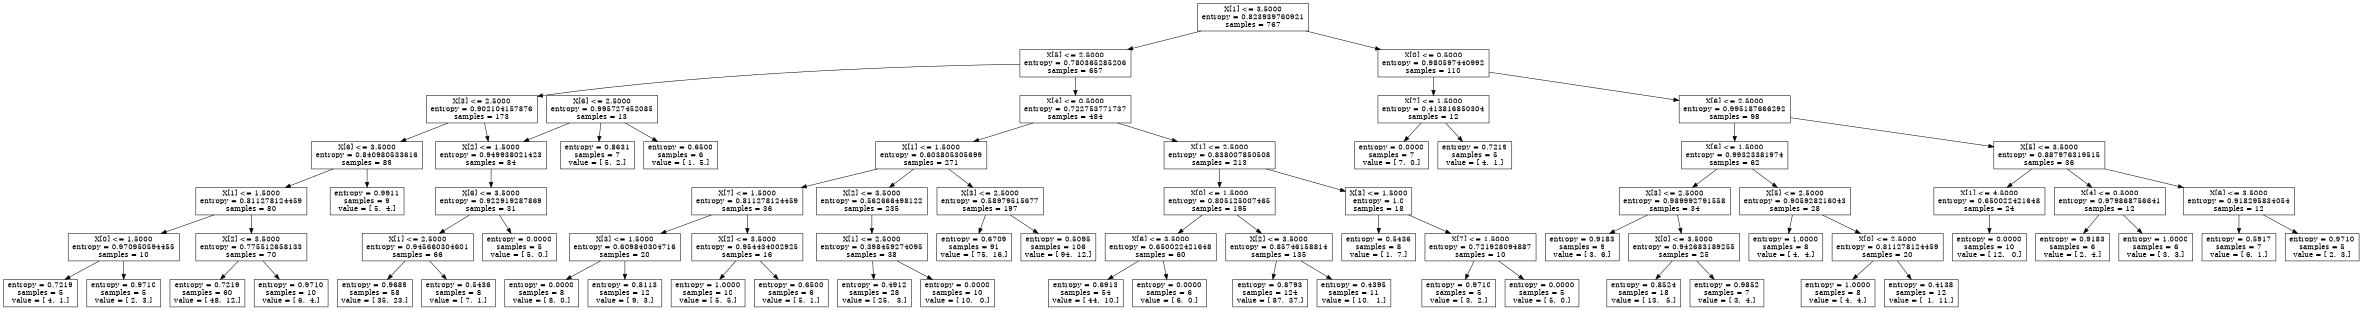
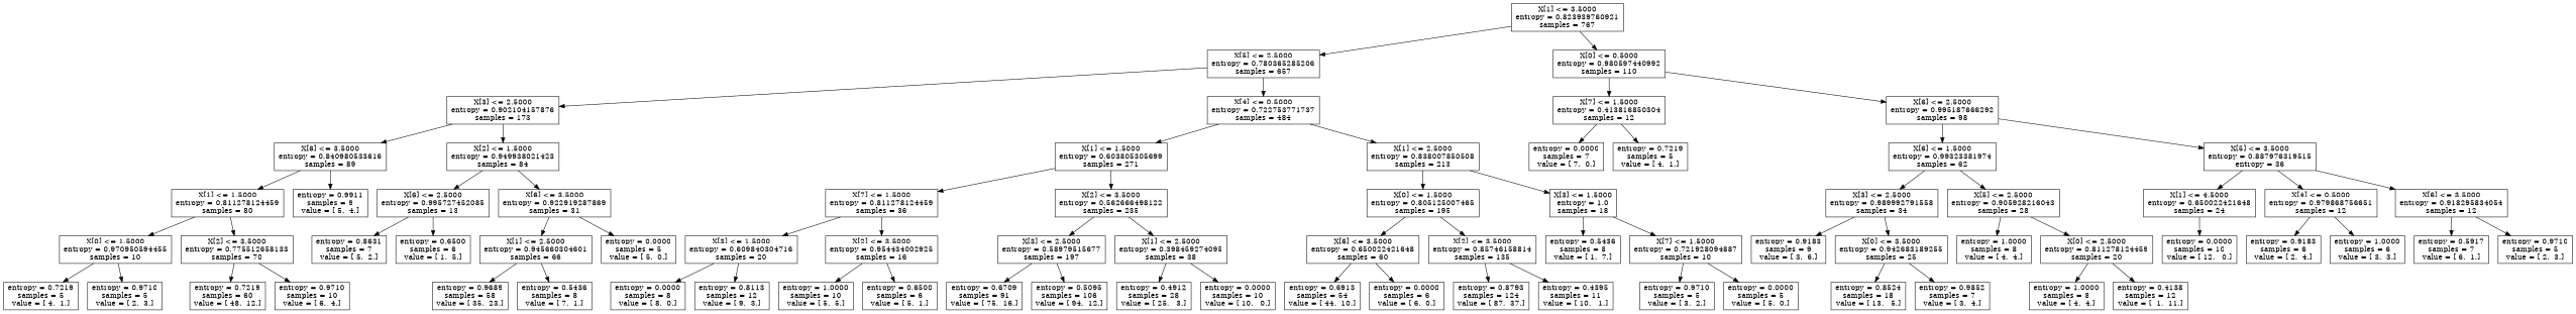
  digraph {
    node [shape=box]
    n1 [label="X[1] <= 3.5000\nentropy = 0.823939760921\nsamples = 767"]
    n2 [label="X[5] <= 2.5000\nentropy = 0.780365285206\nsamples = 657"]
    n3 [label="X[0] <= 0.5000\nentropy = 0.980597440992\nsamples = 110"]
    n4 [label="X[3] <= 2.5000\nentropy = 0.902104157876\nsamples = 173"]
    n5 [label="X[4] <= 0.5000\nentropy = 0.722753771737\nsamples = 484"]
    n6 [label="X[7] <= 1.5000\nentropy = 0.413816850304\nsamples = 12"]
    n7 [label="X[6] <= 2.5000\nentropy = 0.995187666292\nsamples = 98"]
    n8 [label="X[6] <= 3.5000\nentropy = 0.840980533616\nsamples = 89"]
    n9 [label="X[2] <= 1.5000\nentropy = 0.949938021423\nsamples = 84"]
    n10 [label="X[1] <= 1.5000\nentropy = 0.603805305699\nsamples = 271"]
    n11 [label="X[1] <= 2.5000\nentropy = 0.838007850508\nsamples = 213"]
    n12 [label="X[1] <= 1.5000\nentropy = 0.811278124459\nsamples = 80"]
    n13 [label="entropy = 0.9911\nsamples = 9\nvalue = [ 5.  4.]"]
    n14 [label="X[6] <= 2.5000\nentropy = 0.995727452085\nsamples = 13"]
    n15 [label="X[6] <= 3.5000\nentropy = 0.922919287869\nsamples = 31"]
    n16 [label="X[0] <= 1.5000\nentropy = 0.970950594455\nsamples = 10"]
    n17 [label="X[2] <= 3.5000\nentropy = 0.775512658133\nsamples = 70"]
    n18 [label="entropy = 0.7219\nsamples = 5\nvalue = [ 4.  1.]"]
    n19 [label="entropy = 0.9710\nsamples = 5\nvalue = [ 2.  3.]"]
    n20 [label="entropy = 0.7219\nsamples = 60\nvalue = [ 48.  12.]"]
    n21 [label="entropy = 0.9710\nsamples = 10\nvalue = [ 6.  4.]"]
    n22 [label="entropy = 0.8631\nsamples = 7\nvalue = [ 5.  2.]"]
    n23 [label="entropy = 0.6500\nsamples = 6\nvalue = [ 1.  5.]"]
    n24 [label="X[1] <= 2.5000\nentropy = 0.945660304601\nsamples = 66"]
    n25 [label="entropy = 0.0000\nsamples = 5\nvalue = [ 5.  0.]"]
    n26 [label="entropy = 0.9689\nsamples = 58\nvalue = [ 35.  23.]"]
    n27 [label="entropy = 0.5436\nsamples = 8\nvalue = [ 7.  1.]"]
    n28 [label="X[7] <= 1.5000\nentropy = 0.811278124459\nsamples = 36"]
    n29 [label="X[2] <= 3.5000\nentropy = 0.562666498122\nsamples = 235"]
    n30 [label="X[0] <= 1.5000\nentropy = 0.805125007465\nsamples = 195"]
    n31 [label="X[3] <= 1.5000\nentropy = 1.0\nsamples = 18"]
    n32 [label="X[3] <= 1.5000\nentropy = 0.609840304716\nsamples = 20"]
    n33 [label="X[2] <= 3.5000\nentropy = 0.954434002925\nsamples = 16"]
    n34 [label="X[3] <= 2.5000\nentropy = 0.58979515677\nsamples = 197"]
    n35 [label="X[1] <= 2.5000\nentropy = 0.398459274095\nsamples = 38"]
    n36 [label="entropy = 0.0000\nsamples = 8\nvalue = [ 8.  0.]"]
    n37 [label="entropy = 0.8113\nsamples = 12\nvalue = [ 9.  3.]"]
    n38 [label="entropy = 1.0000\nsamples = 10\nvalue = [ 5.  5.]"]
    n39 [label="entropy = 0.6500\nsamples = 6\nvalue = [ 5.  1.]"]
    n40 [label="entropy = 0.6709\nsamples = 91\nvalue = [ 75.  16.]"]
    n41 [label="entropy = 0.5095\nsamples = 106\nvalue = [ 94.  12.]"]
    n42 [label="entropy = 0.4912\nsamples = 28\nvalue = [ 25.   3.]"]
    n43 [label="entropy = 0.0000\nsamples = 10\nvalue = [ 10.   0.]"]
    n44 [label="X[6] <= 3.5000\nentropy = 0.650022421648\nsamples = 60"]
    n45 [label="X[2] <= 3.5000\nentropy = 0.85746158814\nsamples = 135"]
    n46 [label="entropy = 0.5436\nsamples = 8\nvalue = [ 1.  7.]"]
    n47 [label="X[7] <= 1.5000\nentropy = 0.721928094887\nsamples = 10"]
    n48 [label="entropy = 0.6913\nsamples = 54\nvalue = [ 44.  10.]"]
    n49 [label="entropy = 0.0000\nsamples = 6\nvalue = [ 6.  0.]"]
    n50 [label="entropy = 0.8793\nsamples = 124\nvalue = [ 87.  37.]"]
    n51 [label="entropy = 0.4395\nsamples = 11\nvalue = [ 10.   1.]"]
    n52 [label="entropy = 0.9710\nsamples = 5\nvalue = [ 3.  2.]"]
    n53 [label="entropy = 0.0000\nsamples = 5\nvalue = [ 5.  0.]"]
    n54 [label="entropy = 0.0000\nsamples = 7\nvalue = [ 7.  0.]"]
    n55 [label="entropy = 0.7219\nsamples = 5\nvalue = [ 4.  1.]"]
    n56 [label="X[6] <= 1.5000\nentropy = 0.99323381974\nsamples = 62"]
-   n57 [label="X[5] <= 3.5000\nentropy = 0.887976319515\nsamples = 36"]
+   n57 [label="X[5] <= 3.5000\nentropy = 0.887976319515\nentropy = 36"]
    n58 [label="X[3] <= 2.5000\nentropy = 0.989992791558\nsamples = 34"]
    n59 [label="X[5] <= 2.5000\nentropy = 0.905928216043\nsamples = 28"]
    n60 [label="X[1] <= 4.5000\nentropy = 0.650022421648\nsamples = 24"]
-   n61 [label="X[4] <= 0.5000\nentropy = 0.979868756641\nsamples = 12"]
+   n61 [label="X[4] <= 0.5000\nentropy = 0.979868756651\nsamples = 12"]
    n62 [label="X[6] <= 3.5000\nentropy = 0.918295834054\nsamples = 12"]
    n63 [label="entropy = 0.9183\nsamples = 9\nvalue = [ 3.  6.]"]
    n64 [label="X[0] <= 3.5000\nentropy = 0.942683189255\nsamples = 25"]
    n65 [label="entropy = 1.0000\nsamples = 8\nvalue = [ 4.  4.]"]
    n66 [label="X[0] <= 2.5000\nentropy = 0.811278124459\nsamples = 20"]
    n67 [label="entropy = 0.8524\nsamples = 18\nvalue = [ 13.   5.]"]
    n68 [label="entropy = 0.9852\nsamples = 7\nvalue = [ 3.  4.]"]
    n69 [label="entropy = 1.0000\nsamples = 8\nvalue = [ 4.  4.]"]
    n70 [label="entropy = 0.4138\nsamples = 12\nvalue = [  1.  11.]"]
    n71 [label="entropy = 0.0000\nsamples = 10\nvalue = [ 12.   0.]"]
    n72 [label="entropy = 0.9183\nsamples = 6\nvalue = [ 2.  4.]"]
    n73 [label="entropy = 1.0000\nsamples = 6\nvalue = [ 3.  3.]"]
    n74 [label="entropy = 0.5917\nsamples = 7\nvalue = [ 6.  1.]"]
    n75 [label="entropy = 0.9710\nsamples = 5\nvalue = [ 2.  3.]"]
    n1 -> n2
    n1 -> n3
    n2 -> n4
    n2 -> n5
    n3 -> n6
    n3 -> n7
    n4 -> n8
    n4 -> n9
    n5 -> n10
    n5 -> n11
    n6 -> n54
    n6 -> n55
    n7 -> n56
    n7 -> n57
    n8 -> n12
    n8 -> n13
-   n14 -> n9
+   n9 -> n14
    n9 -> n15
    n10 -> n28
    n10 -> n29
    n11 -> n30
    n11 -> n31
    n12 -> n16
    n12 -> n17
    n14 -> n22
    n14 -> n23
    n15 -> n24
    n15 -> n25
    n16 -> n18
    n16 -> n19
    n17 -> n20
    n17 -> n21
    n24 -> n26
    n24 -> n27
    n28 -> n32
    n28 -> n33
-   n10 -> n34
+   n29 -> n34
    n29 -> n35
    n30 -> n44
    n30 -> n45
    n31 -> n46
    n31 -> n47
    n32 -> n36
    n32 -> n37
    n33 -> n38
    n33 -> n39
    n34 -> n40
    n34 -> n41
    n35 -> n42
    n35 -> n43
    n44 -> n48
    n44 -> n49
    n45 -> n50
    n45 -> n51
    n47 -> n52
    n47 -> n53
    n56 -> n58
    n56 -> n59
    n57 -> n60
    n57 -> n61
    n57 -> n62
    n58 -> n63
    n58 -> n64
    n59 -> n65
    n59 -> n66
    n60 -> n71
    n61 -> n72
    n61 -> n73
    n62 -> n74
    n62 -> n75
    n64 -> n67
    n64 -> n68
    n66 -> n69
    n66 -> n70
  }
